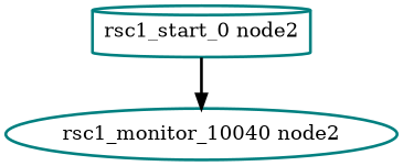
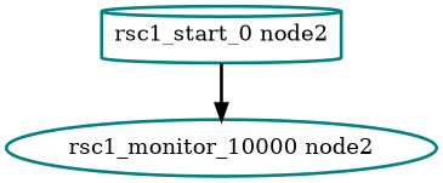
  digraph {
    node [color=teal fontcolor=black style=bold]
-   "rsc1_monitor_10000 node2" [shape=ellipse label="rsc1_monitor_10040 node2"]
+   "rsc1_monitor_10000 node2" [shape=ellipse]
    "rsc1_start_0 node2" [shape=cylinder]
    "rsc1_start_0 node2" -> "rsc1_monitor_10000 node2" [style=bold]
  }
